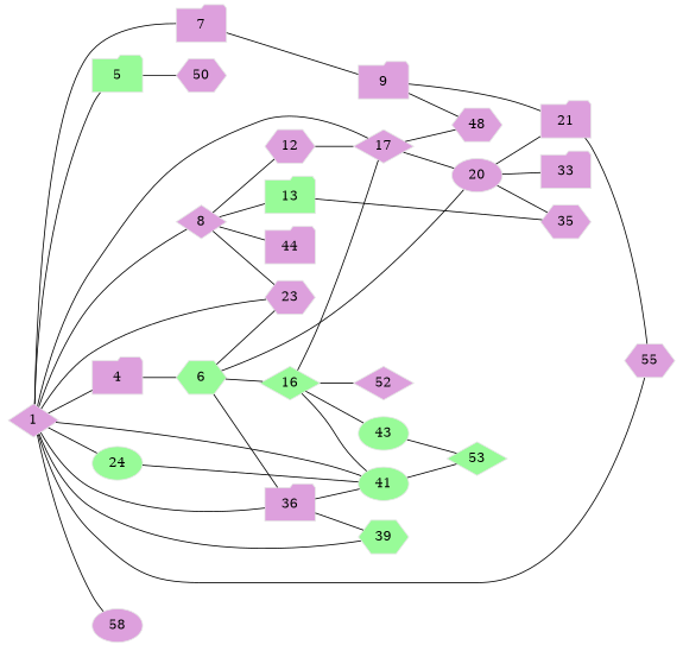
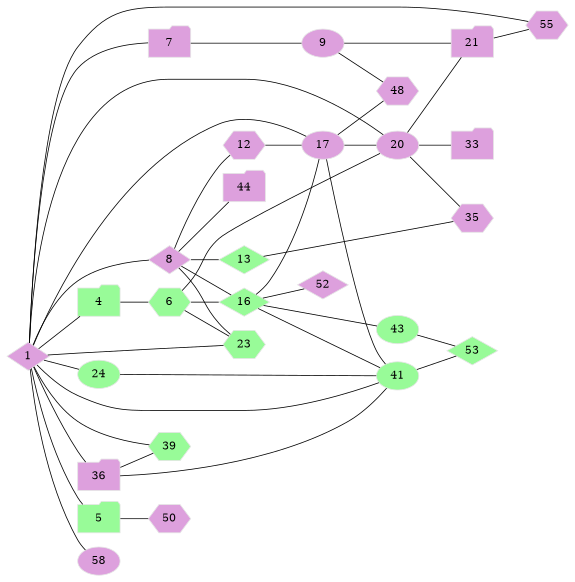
  graph {
    rankdir=LR
    node [color=gray90 fillcolor=plum shape=folder style=filled]
    1 [shape=diamond super="+2+3"]
-   4
+   4 [fillcolor=palegreen]
    5 [fillcolor=palegreen]
    7 [super="+49"]
    8 [shape=diamond super="+14"]
-   17 [shape=diamond super="+30+22"]
+   17 [shape=ellipse super="+30+22"]
    20 [shape=ellipse super="+28"]
-   23 [shape=hexagon super="+57"]
+   23 [fillcolor=palegreen shape=hexagon super="+57"]
    24 [fillcolor=palegreen shape=ellipse]
    36 [super="+47"]
    39 [fillcolor=palegreen shape=hexagon]
    41 [fillcolor=palegreen shape=ellipse]
    55 [shape=hexagon]
    58 [shape=ellipse]
    6 [fillcolor=palegreen shape=hexagon super="+15"]
    50 [shape=hexagon]
-   9 [super="+10"]
+   9 [shape=ellipse super="+10"]
    16 [fillcolor=palegreen shape=diamond super="+19+42"]
    12 [shape=hexagon]
-   13 [fillcolor=palegreen super="+26"]
+   13 [fillcolor=palegreen shape=diamond super="+26"]
    44
    48 [shape=hexagon]
    21 [super="+51"]
    35 [shape=hexagon]
    33
    53 [fillcolor=palegreen shape=diamond]
    43 [fillcolor=palegreen shape=ellipse]
    52 [shape=diamond]
    1 -- 4
    1 -- 5
    1 -- 7
    1 -- 8
    1 -- 17
+   1 -- 20
    1 -- 23
    1 -- 24 [weight=2]
    1 -- 36
    1 -- 39
    1 -- 41
    1 -- 55
    1 -- 58
    4 -- 6
    5 -- 50
    7 -- 9
    8 -- 23
+   8 -- 16
    8 -- 12
    8 -- 13 [weight=2]
    8 -- 44
    17 -- 20
+   17 -- 41
    17 -- 48
    20 -- 21
    20 -- 35
    20 -- 33
    24 -- 41
    36 -- 39
    36 -- 41
    41 -- 53
    6 -- 20
    6 -- 23
-   6 -- 36
    6 -- 16
    9 -- 48
    9 -- 21
    16 -- 17
    16 -- 41
    16 -- 43
    16 -- 52
    12 -- 17
    13 -- 35
    21 -- 55
    43 -- 53
  }
